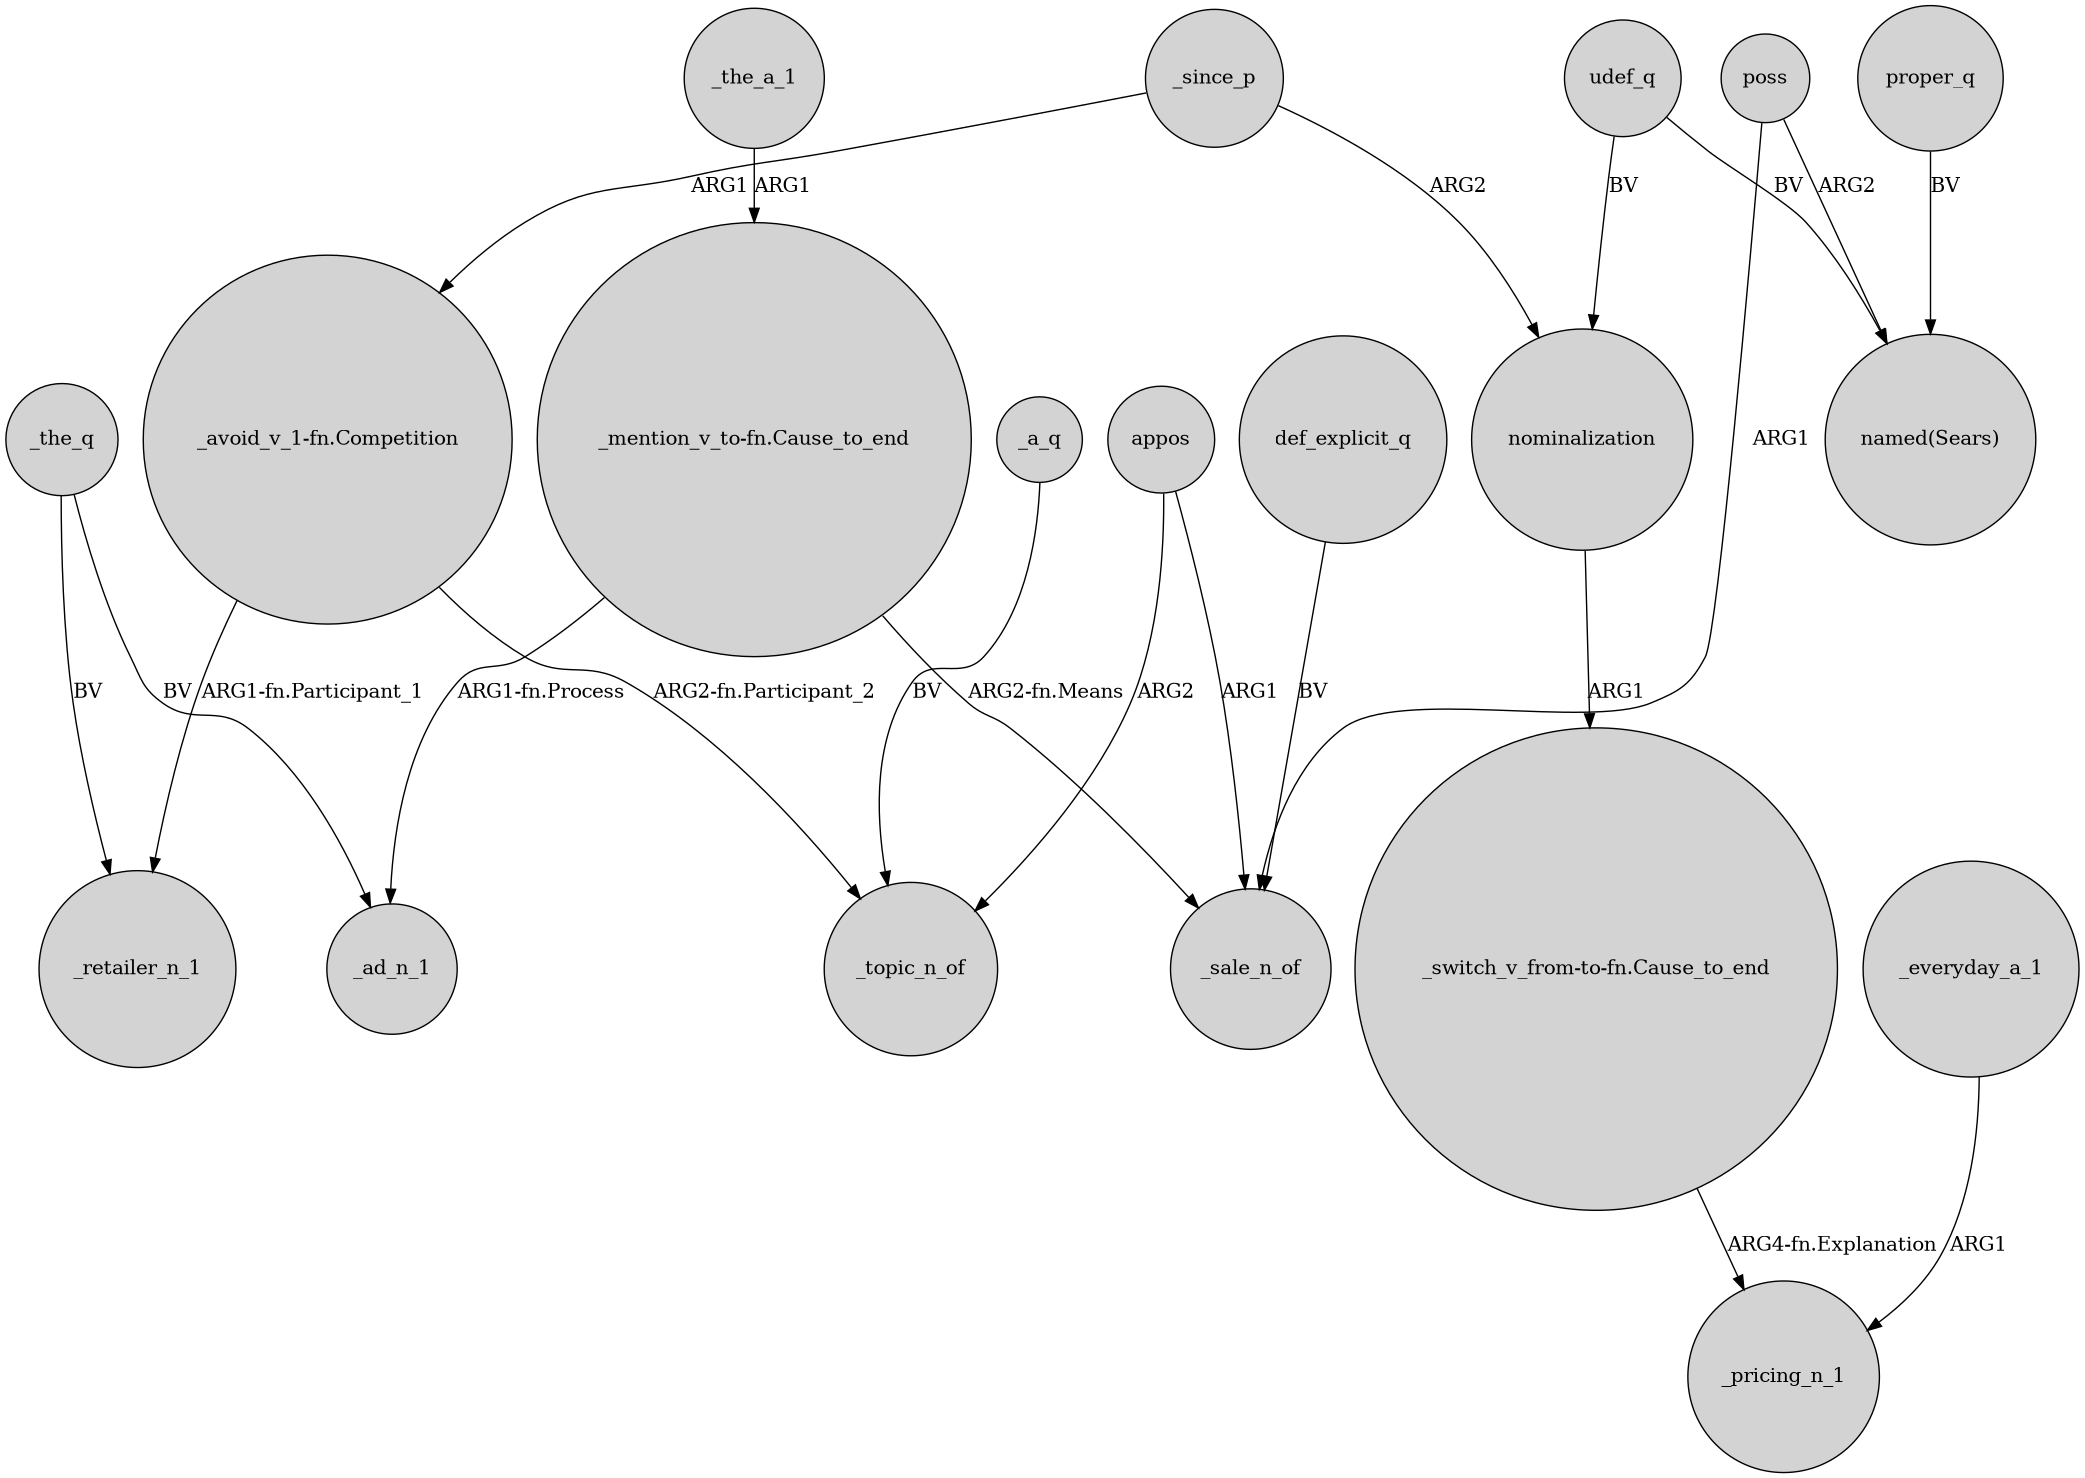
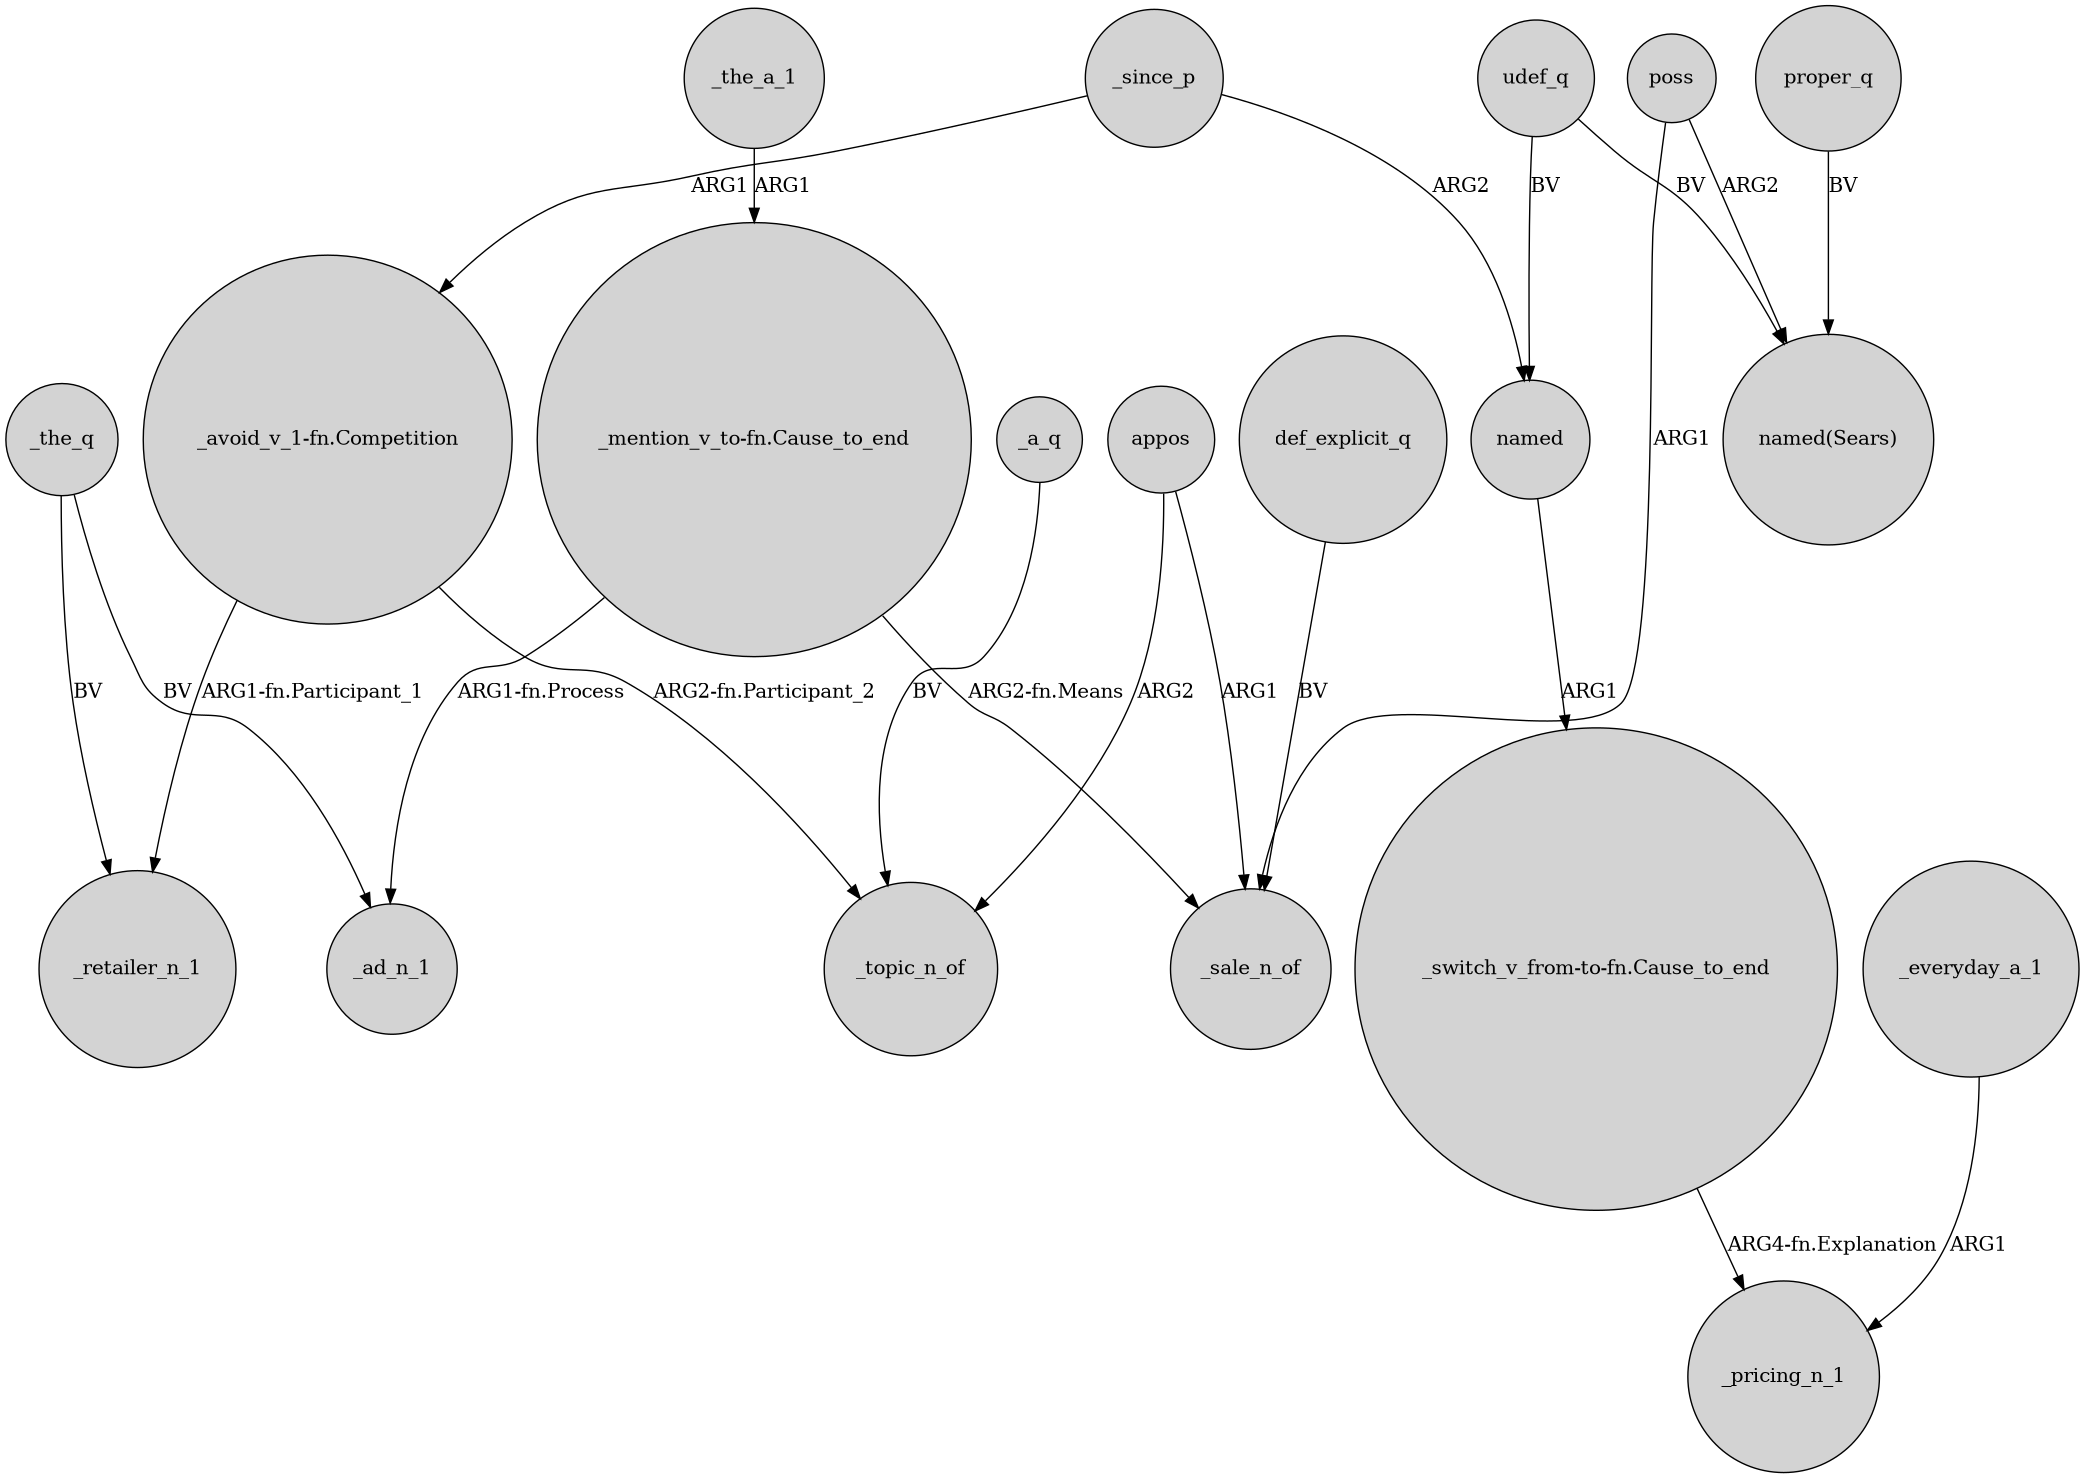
  digraph {
    node [shape=circle style=filled]
    _a_q
    _topic_n_of
    "_mention_v_to-fn.Cause_to_end"
    _sale_n_of
    _ad_n_1
    _since_p
-   nominalization
+   nominalization [label=named]
    "_avoid_v_1-fn.Competition"
    "_switch_v_from-to-fn.Cause_to_end"
    _retailer_n_1
    _pricing_n_1
    udef_q
    "named(Sears)"
    _the_q
    appos
    proper_q
    def_explicit_q
    n18 [label=_the_a_1]
    _everyday_a_1
    poss
    _a_q -> _topic_n_of [label=BV]
    "_mention_v_to-fn.Cause_to_end" -> _sale_n_of [label="ARG2-fn.Means"]
    "_mention_v_to-fn.Cause_to_end" -> _ad_n_1 [label="ARG1-fn.Process"]
    _since_p -> nominalization [label=ARG2]
    _since_p -> "_avoid_v_1-fn.Competition" [label=ARG1]
    nominalization -> "_switch_v_from-to-fn.Cause_to_end" [label=ARG1]
    "_avoid_v_1-fn.Competition" -> _topic_n_of [label="ARG2-fn.Participant_2"]
    "_avoid_v_1-fn.Competition" -> _retailer_n_1 [label="ARG1-fn.Participant_1"]
    "_switch_v_from-to-fn.Cause_to_end" -> _pricing_n_1 [label="ARG4-fn.Explanation"]
    udef_q -> nominalization [label=BV]
    udef_q -> "named(Sears)" [label=BV]
    _the_q -> _ad_n_1 [label=BV]
    _the_q -> _retailer_n_1 [label=BV]
    appos -> _topic_n_of [label=ARG2]
    appos -> _sale_n_of [label=ARG1]
    proper_q -> "named(Sears)" [label=BV]
    def_explicit_q -> _sale_n_of [label=BV]
    n18 -> "_mention_v_to-fn.Cause_to_end" [label=ARG1]
    _everyday_a_1 -> _pricing_n_1 [label=ARG1]
    poss -> _sale_n_of [label=ARG1]
    poss -> "named(Sears)" [label=ARG2]
  }
